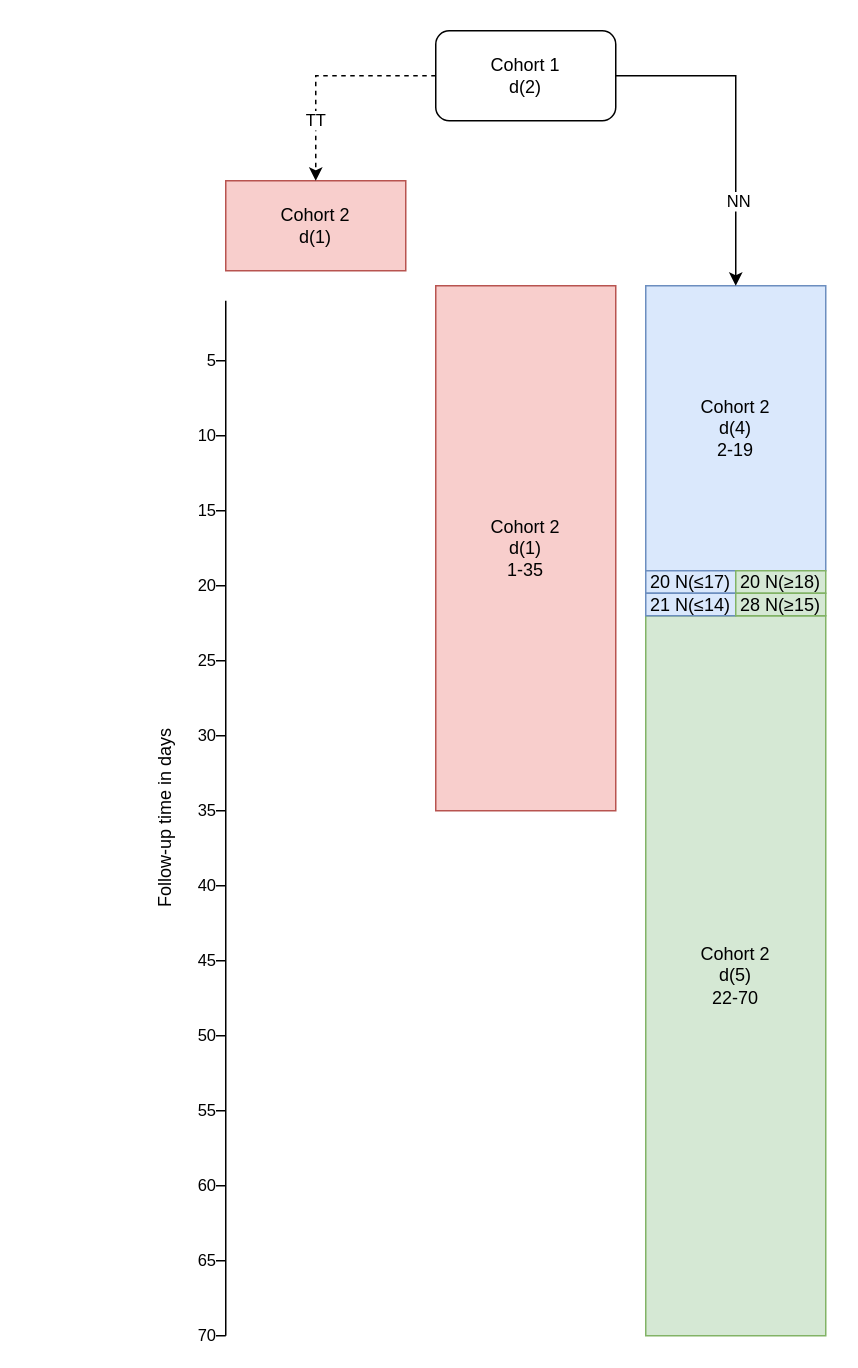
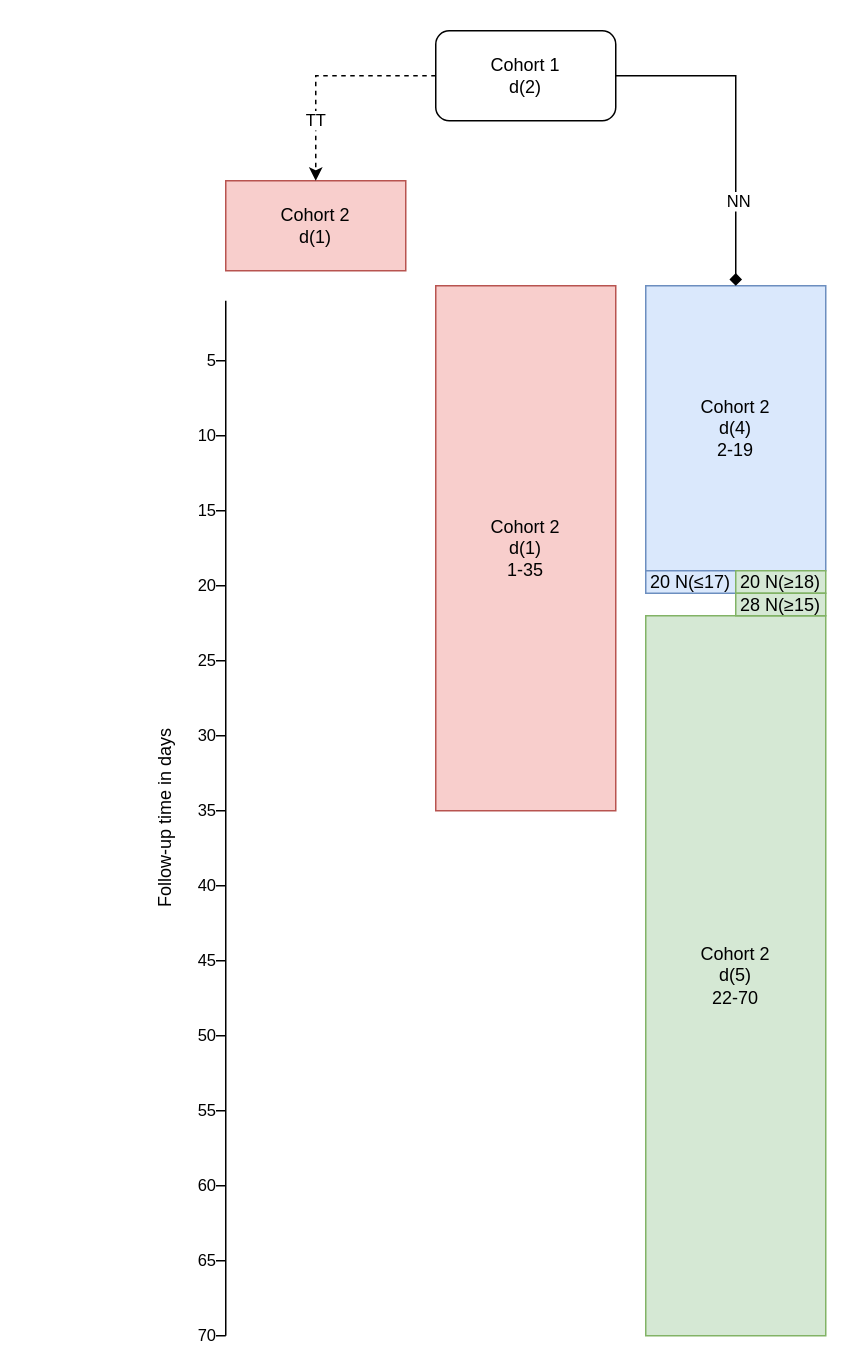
  <mxCell id="0" />
  <mxCell id="1" parent="0" />
  <mxCell id="2" value="Cohort 1&lt;br&gt;d(2)" style="rounded=1;whiteSpace=wrap;html=1;" parent="1" vertex="1"><mxGeometry x="290" y="20" width="120" height="60" as="geometry" /></mxCell>
  <mxCell id="3" value="" style="endArrow=none;html=1;rounded=0;" parent="1" edge="1"><mxGeometry width="50" height="50" relative="1" as="geometry"><mxPoint x="150" y="890" as="sourcePoint" /><mxPoint x="150" y="200" as="targetPoint" /></mxGeometry></mxCell>
  <mxCell id="4" value="5" style="endArrow=none;html=1;rounded=0;align=right;labelPosition=left;verticalLabelPosition=middle;verticalAlign=middle;" parent="1" edge="1"><mxGeometry width="50" height="50" relative="1" as="geometry"><mxPoint x="140" y="240" as="sourcePoint" /><mxPoint x="150" y="240" as="targetPoint" /></mxGeometry></mxCell>
  <mxCell id="5" value="10" style="endArrow=none;html=1;rounded=0;labelPosition=left;verticalLabelPosition=middle;align=right;verticalAlign=middle;" parent="1" edge="1"><mxGeometry width="50" height="50" relative="1" as="geometry"><mxPoint x="150" y="290" as="sourcePoint" /><mxPoint x="140" y="290" as="targetPoint" /></mxGeometry></mxCell>
  <mxCell id="6" value="15" style="endArrow=none;html=1;rounded=0;labelPosition=left;verticalLabelPosition=middle;align=right;verticalAlign=middle;" parent="1" edge="1"><mxGeometry width="50" height="50" relative="1" as="geometry"><mxPoint x="140" y="340" as="sourcePoint" /><mxPoint x="150" y="340" as="targetPoint" /></mxGeometry></mxCell>
  <mxCell id="7" value="20" style="endArrow=none;html=1;rounded=0;labelPosition=left;verticalLabelPosition=middle;align=right;verticalAlign=middle;" parent="1" edge="1"><mxGeometry width="50" height="50" relative="1" as="geometry"><mxPoint x="140" y="390" as="sourcePoint" /><mxPoint x="150" y="390" as="targetPoint" /></mxGeometry></mxCell>
  <mxCell id="8" value="25" style="endArrow=none;html=1;rounded=0;labelPosition=left;verticalLabelPosition=middle;align=right;verticalAlign=middle;" parent="1" edge="1"><mxGeometry width="50" height="50" relative="1" as="geometry"><mxPoint x="140" y="440" as="sourcePoint" /><mxPoint x="150" y="440" as="targetPoint" /></mxGeometry></mxCell>
  <mxCell id="9" value="30" style="endArrow=none;html=1;rounded=0;labelPosition=left;verticalLabelPosition=middle;align=right;verticalAlign=middle;" parent="1" edge="1"><mxGeometry width="50" height="50" relative="1" as="geometry"><mxPoint x="140" y="490" as="sourcePoint" /><mxPoint x="150" y="490" as="targetPoint" /></mxGeometry></mxCell>
  <mxCell id="10" value="Cohort 2&lt;br style=&quot;border-color: var(--border-color);&quot;&gt;d(1)" style="rounded=0;whiteSpace=wrap;html=1;fillColor=#f8cecc;strokeColor=#b85450;" parent="1" vertex="1"><mxGeometry x="150" y="120" width="120" height="60" as="geometry" /></mxCell>
  <mxCell id="11" value="Cohort 2&lt;br&gt;d(1)&lt;br&gt;1-35" style="rounded=0;whiteSpace=wrap;html=1;fillColor=#f8cecc;strokeColor=#b85450;" parent="1" vertex="1"><mxGeometry x="290" y="190" width="120" height="350" as="geometry" /></mxCell>
  <mxCell id="12" value="Cohort 2&lt;br&gt;d(5)&lt;br&gt;22-70" style="rounded=0;whiteSpace=wrap;html=1;fillColor=#d5e8d4;strokeColor=#82b366;" parent="1" vertex="1"><mxGeometry x="430" y="410" width="120" height="480" as="geometry" /></mxCell>
  <mxCell id="13" value="Cohort 2&lt;br&gt;d(4)&lt;br&gt;2-19" style="rounded=0;whiteSpace=wrap;html=1;fillColor=#dae8fc;strokeColor=#6c8ebf;" parent="1" vertex="1"><mxGeometry x="430" y="190" width="120" height="190" as="geometry" /></mxCell>
  <mxCell id="14" value="20 N(≤17)" style="rounded=0;whiteSpace=wrap;html=1;fillColor=#dae8fc;strokeColor=#6c8ebf;" parent="1" vertex="1"><mxGeometry x="430" y="380" width="60" height="15" as="geometry" /></mxCell>
- <mxCell id="15" value="" style="endArrow=classic;html=1;rounded=0;exitX=1;exitY=0.5;exitDx=0;exitDy=0;entryX=0.5;entryY=0;entryDx=0;entryDy=0;" parent="1" source="2" target="13" edge="1"><mxGeometry width="50" height="50" relative="1" as="geometry"><mxPoint x="400" y="320" as="sourcePoint" /><mxPoint x="450" y="270" as="targetPoint" /><Array as="points"><mxPoint x="490" y="50" /></Array></mxGeometry></mxCell>
+ <mxCell id="15" value="" style="endArrow=diamond;html=1;rounded=0;exitX=1;exitY=0.5;exitDx=0;exitDy=0;entryX=0.5;entryY=0;entryDx=0;entryDy=0;" parent="1" source="2" target="13" edge="1"><mxGeometry width="50" height="50" relative="1" as="geometry"><mxPoint x="400" y="320" as="sourcePoint" /><mxPoint x="450" y="270" as="targetPoint" /><Array as="points"><mxPoint x="490" y="50" /></Array></mxGeometry></mxCell>
  <mxCell id="16" value="NN" style="edgeLabel;html=1;align=center;verticalAlign=middle;resizable=0;points=[];" parent="15" vertex="1" connectable="0"><mxGeometry x="0.484" y="1" relative="1" as="geometry"><mxPoint as="offset" /></mxGeometry></mxCell>
  <mxCell id="17" value="TT" style="endArrow=classic;html=1;rounded=0;exitX=0;exitY=0.5;exitDx=0;exitDy=0;entryX=0.5;entryY=0;entryDx=0;entryDy=0;dashed=1;" parent="1" source="2" target="10" edge="1"><mxGeometry x="0.467" width="50" height="50" relative="1" as="geometry"><mxPoint x="400" y="320" as="sourcePoint" /><mxPoint x="450" y="270" as="targetPoint" /><Array as="points"><mxPoint x="210" y="50" /></Array><mxPoint as="offset" /></mxGeometry></mxCell>
  <mxCell id="18" value="35" style="endArrow=none;html=1;rounded=0;labelPosition=left;verticalLabelPosition=middle;align=right;verticalAlign=middle;" parent="1" edge="1"><mxGeometry width="50" height="50" relative="1" as="geometry"><mxPoint x="140" y="540" as="sourcePoint" /><mxPoint x="150" y="540" as="targetPoint" /></mxGeometry></mxCell>
  <mxCell id="19" value="40" style="endArrow=none;html=1;rounded=0;labelPosition=left;verticalLabelPosition=middle;align=right;verticalAlign=middle;" parent="1" edge="1"><mxGeometry width="50" height="50" relative="1" as="geometry"><mxPoint x="140" y="590" as="sourcePoint" /><mxPoint x="150" y="590" as="targetPoint" /></mxGeometry></mxCell>
  <mxCell id="20" value="45" style="endArrow=none;html=1;rounded=0;labelPosition=left;verticalLabelPosition=middle;align=right;verticalAlign=middle;" parent="1" edge="1"><mxGeometry width="50" height="50" relative="1" as="geometry"><mxPoint x="140" y="640" as="sourcePoint" /><mxPoint x="150" y="640" as="targetPoint" /></mxGeometry></mxCell>
  <mxCell id="21" value="50" style="endArrow=none;html=1;rounded=0;labelPosition=left;verticalLabelPosition=middle;align=right;verticalAlign=middle;" parent="1" edge="1"><mxGeometry width="50" height="50" relative="1" as="geometry"><mxPoint x="140" y="690" as="sourcePoint" /><mxPoint x="150" y="690" as="targetPoint" /></mxGeometry></mxCell>
  <mxCell id="22" value="55" style="endArrow=none;html=1;rounded=0;labelPosition=left;verticalLabelPosition=middle;align=right;verticalAlign=middle;" parent="1" edge="1"><mxGeometry width="50" height="50" relative="1" as="geometry"><mxPoint x="140" y="740" as="sourcePoint" /><mxPoint x="150" y="740" as="targetPoint" /></mxGeometry></mxCell>
  <mxCell id="23" value="60" style="endArrow=none;html=1;rounded=0;labelPosition=left;verticalLabelPosition=middle;align=right;verticalAlign=middle;" parent="1" edge="1"><mxGeometry width="50" height="50" relative="1" as="geometry"><mxPoint x="140" y="790" as="sourcePoint" /><mxPoint x="150" y="790" as="targetPoint" /></mxGeometry></mxCell>
  <mxCell id="24" value="65" style="endArrow=none;html=1;rounded=0;labelPosition=left;verticalLabelPosition=middle;align=right;verticalAlign=middle;" parent="1" edge="1"><mxGeometry width="50" height="50" relative="1" as="geometry"><mxPoint x="140" y="840" as="sourcePoint" /><mxPoint x="150" y="840" as="targetPoint" /></mxGeometry></mxCell>
  <mxCell id="25" value="70" style="endArrow=none;html=1;rounded=0;labelPosition=left;verticalLabelPosition=middle;align=right;verticalAlign=middle;" parent="1" edge="1"><mxGeometry width="50" height="50" relative="1" as="geometry"><mxPoint x="140" y="890" as="sourcePoint" /><mxPoint x="150" y="890" as="targetPoint" /></mxGeometry></mxCell>
  <mxCell id="26" value="20 N(≥18)" style="rounded=0;whiteSpace=wrap;html=1;fillColor=#d5e8d4;strokeColor=#82b366;" parent="1" vertex="1"><mxGeometry x="490" y="380" width="60" height="15" as="geometry" /></mxCell>
- <mxCell id="27" value="21 N(≤14)" style="rounded=0;whiteSpace=wrap;html=1;fillColor=#dae8fc;strokeColor=#6c8ebf;" parent="1" vertex="1"><mxGeometry x="430" y="395" width="60" height="15" as="geometry" /></mxCell>
  <mxCell id="28" value="28 N(≥15)" style="rounded=0;whiteSpace=wrap;html=1;fillColor=#d5e8d4;strokeColor=#82b366;" parent="1" vertex="1"><mxGeometry x="490" y="395" width="60" height="15" as="geometry" /></mxCell>
  <mxCell id="29" value="Follow-up time in days" style="text;html=1;align=center;verticalAlign=middle;whiteSpace=wrap;rounded=0;rotation=-90;" vertex="1" parent="1"><mxGeometry x="20" y="530" width="180" height="30" as="geometry" /></mxCell>
